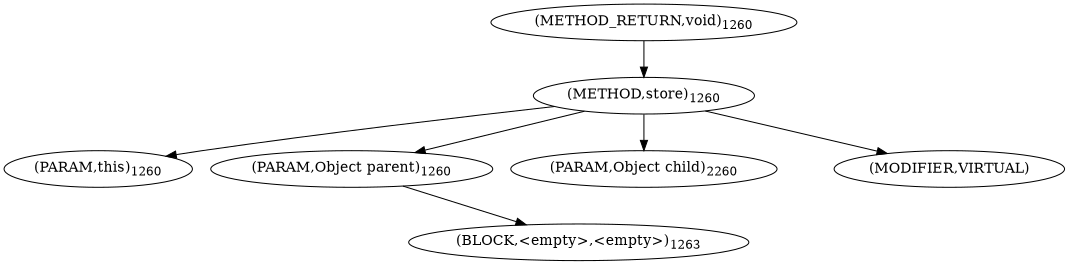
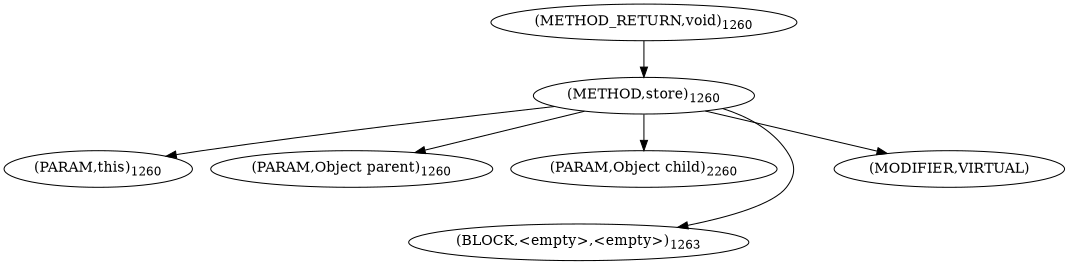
  digraph {
    n1 [label=<(METHOD,store)<SUB>1260</SUB>>]
    n2 [label=<(PARAM,this)<SUB>1260</SUB>>]
    n3 [label=<(PARAM,Object parent)<SUB>1260</SUB>>]
    n4 [label=<(PARAM,Object child)<SUB>2260</SUB>>]
    n5 [label=<(BLOCK,&lt;empty&gt;,&lt;empty&gt;)<SUB>1263</SUB>>]
    n6 [label=<(MODIFIER,VIRTUAL)>]
    n7 [label=<(METHOD_RETURN,void)<SUB>1260</SUB>>]
    n1 -> n2
    n1 -> n3
    n1 -> n4
-   n3 -> n5
+   n1 -> n5
    n1 -> n6
    n7 -> n1
  }
